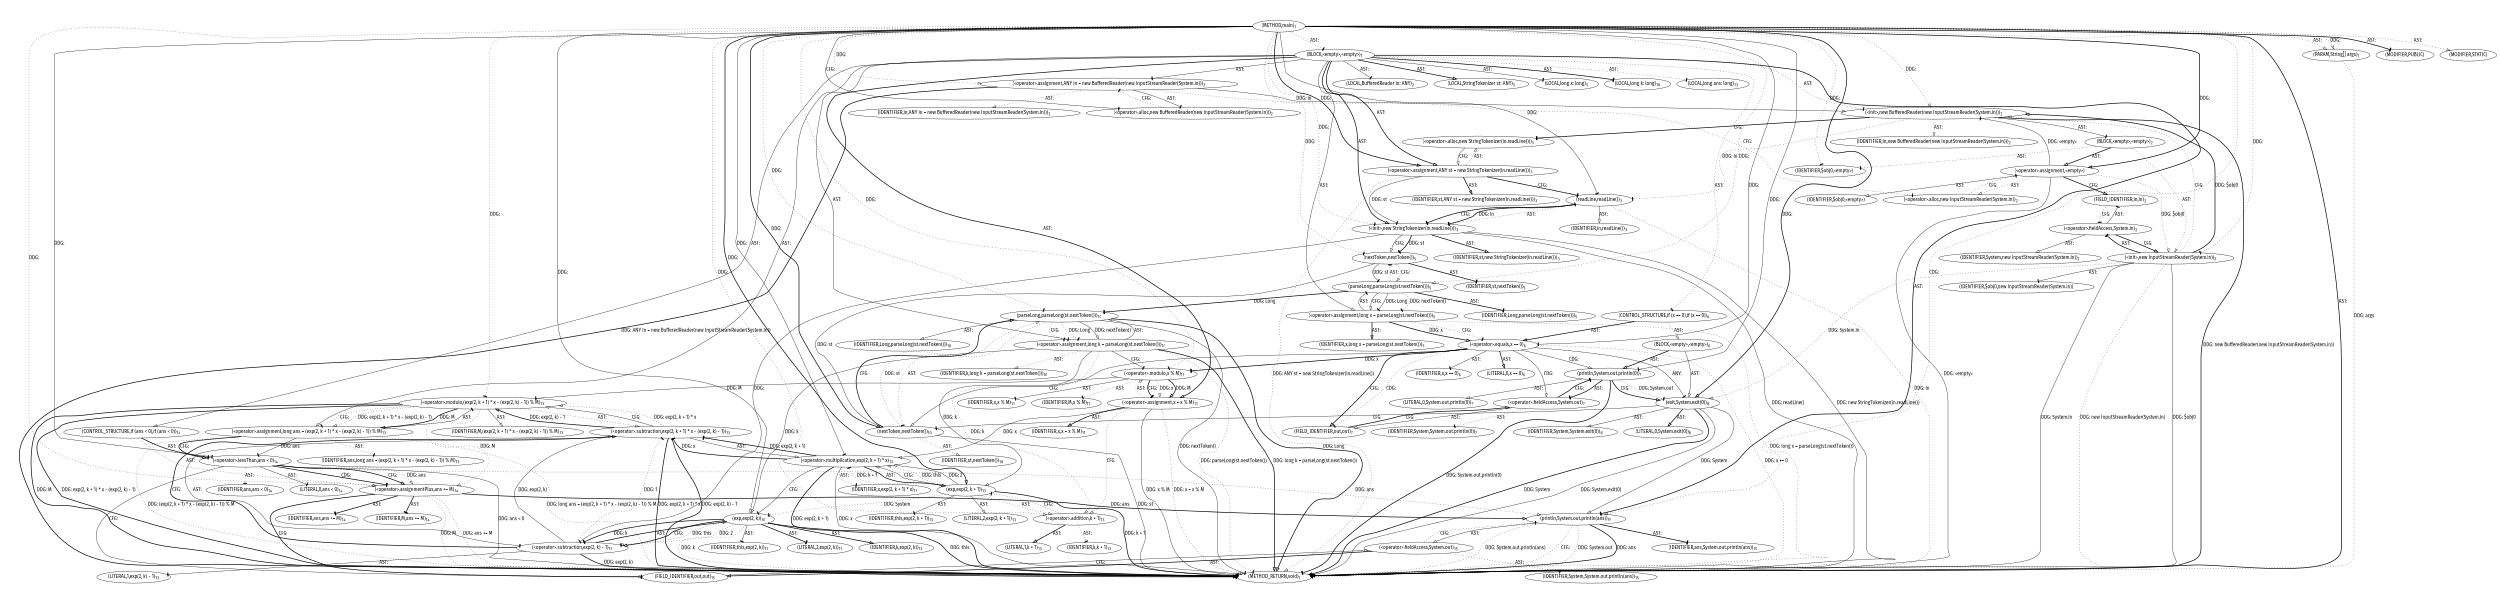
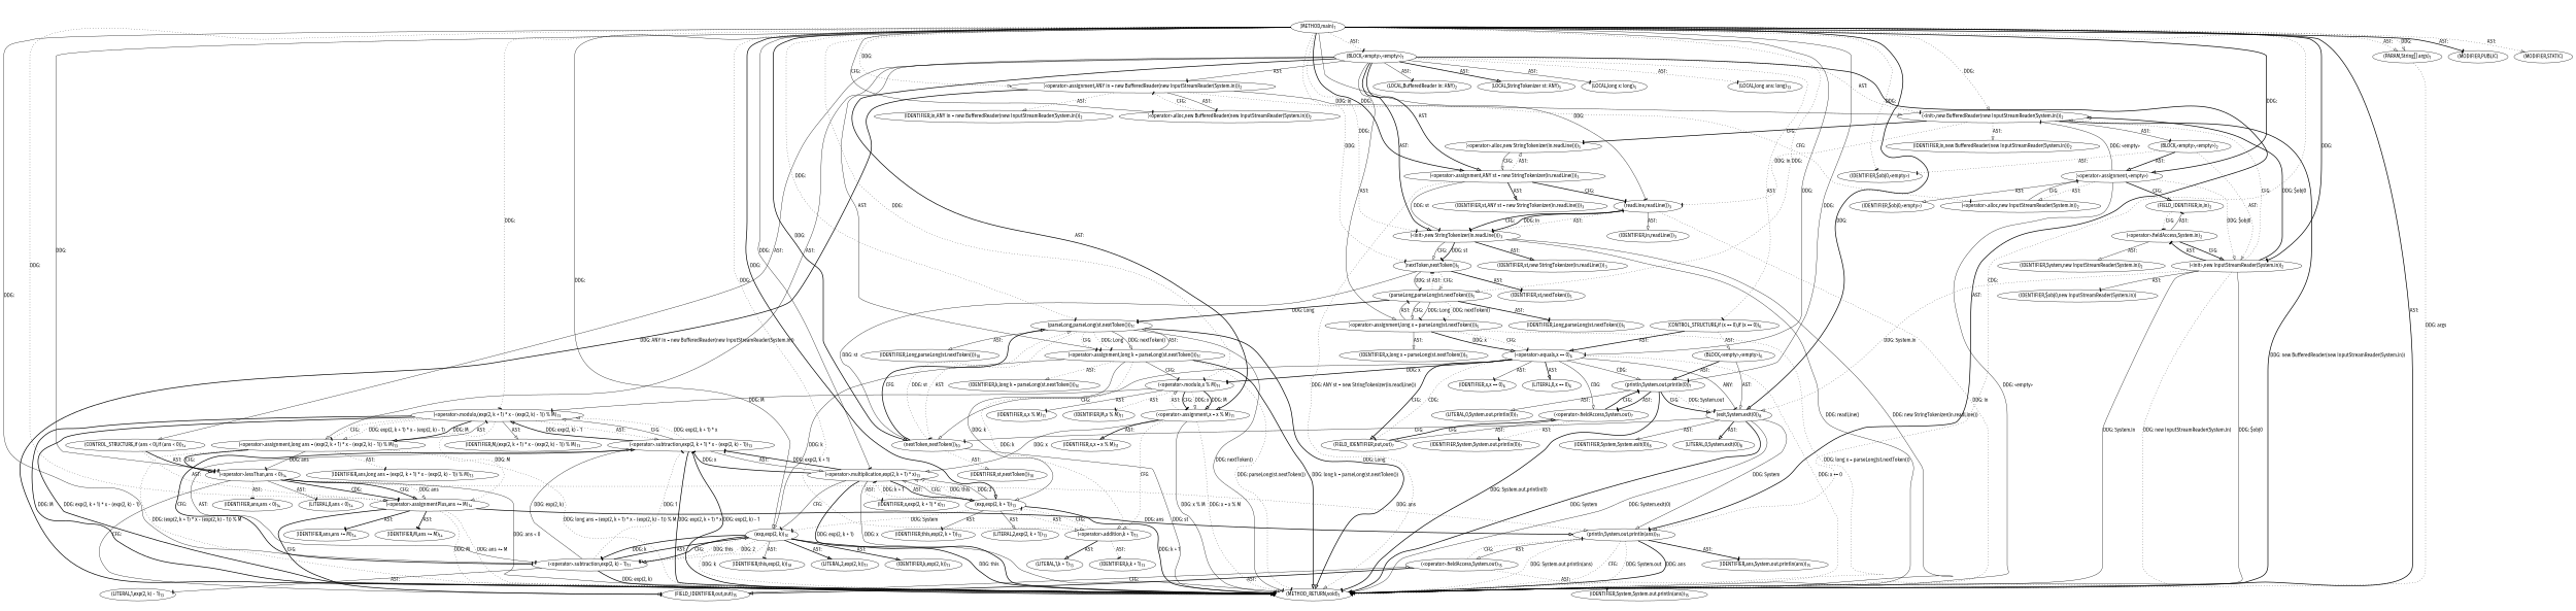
  digraph {
    fontname="Fira Sans"
    node [fontname="Fira Sans"]
    edge [arrowhead=onormal fontname="Fira Sans" style=dotted]
    n1 [label=<(METHOD,main)<SUB>1</SUB>>]
    n2 [label=<(PARAM,String[] args)<SUB>1</SUB>>]
    n3 [label=<(BLOCK,&lt;empty&gt;,&lt;empty&gt;)<SUB>1</SUB>>]
    n4 [label=<(&lt;operator&gt;.assignment,ANY in = new BufferedReader(new InputStreamReader(System.in)))<SUB>2</SUB>>]
    n5 [label=<(&lt;operator&gt;.alloc,new BufferedReader(new InputStreamReader(System.in)))<SUB>2</SUB>>]
    n6 [label=<(&lt;init&gt;,new BufferedReader(new InputStreamReader(System.in)))<SUB>2</SUB>>]
    n7 [label=<(&lt;operator&gt;.assignment,&lt;empty&gt;)>]
    n8 [label=<(&lt;init&gt;,new InputStreamReader(System.in))<SUB>2</SUB>>]
    n9 [label=<(IDENTIFIER,$obj0,&lt;empty&gt;)>]
    n10 [label=<(&lt;operator&gt;.assignment,ANY st = new StringTokenizer(in.readLine()))<SUB>3</SUB>>]
    n11 [label=<(&lt;init&gt;,new StringTokenizer(in.readLine()))<SUB>3</SUB>>]
    n12 [label=<(readLine,readLine())<SUB>3</SUB>>]
    n13 [label=<(parseLong,parseLong(st.nextToken()))<SUB>5</SUB>>]
    n14 [label=<(nextToken,nextToken())<SUB>5</SUB>>]
    n15 [label=<(&lt;operator&gt;.equals,x == 0)<SUB>6</SUB>>]
    n16 [label=<(println,System.out.println(0))<SUB>7</SUB>>]
    n17 [label=<(exit,System.exit(0))<SUB>8</SUB>>]
    n18 [label=<(parseLong,parseLong(st.nextToken()))<SUB>10</SUB>>]
    n19 [label=<(nextToken,nextToken())<SUB>10</SUB>>]
-   n20 [label=<(&lt;operator&gt;.modulo,x % M)<SUB>11</SUB>>]
+   n20 [label=<(&lt;operator&gt;.modulo,x % M)<SUB>19</SUB>>]
    n21 [label=<(&lt;operator&gt;.modulo,(exp(2, k + 1) * x - (exp(2, k) - 1)) % M)<SUB>13</SUB>>]
    n22 [label=<(&lt;operator&gt;.multiplication,exp(2, k + 1) * x)<SUB>13</SUB>>]
    n23 [label=<(exp,exp(2, k + 1))<SUB>13</SUB>>]
    n24 [label=<(&lt;operator&gt;.addition,k + 1)<SUB>13</SUB>>]
    n25 [label=<(&lt;operator&gt;.subtraction,exp(2, k) - 1)<SUB>13</SUB>>]
    n26 [label=<(exp,exp(2, k))<SUB>10</SUB>>]
    n27 [label=<(&lt;operator&gt;.lessThan,ans &lt; 0)<SUB>14</SUB>>]
    n28 [label=<(&lt;operator&gt;.assignmentPlus,ans += M)<SUB>14</SUB>>]
    n29 [label=<(println,System.out.println(ans))<SUB>15</SUB>>]
    n30 [label=<(MODIFIER,PUBLIC)>]
    n31 [label=<(MODIFIER,STATIC)>]
    n32 [label=<(METHOD_RETURN,void)<SUB>1</SUB>>]
    n33 [label=<(LOCAL,BufferedReader in: ANY)<SUB>2</SUB>>]
    n34 [label=<(LOCAL,StringTokenizer st: ANY)<SUB>3</SUB>>]
    n35 [label=<(LOCAL,long x: long)<SUB>5</SUB>>]
    n36 [label=<(&lt;operator&gt;.assignment,long x = parseLong(st.nextToken()))<SUB>5</SUB>>]
    n37 [label=<(CONTROL_STRUCTURE,if (x == 0),if (x == 0))<SUB>6</SUB>>]
-   n38 [label=<(LOCAL,long k: long)<SUB>10</SUB>>]
    n39 [label=<(&lt;operator&gt;.assignment,long k = parseLong(st.nextToken()))<SUB>10</SUB>>]
    n40 [label=<(&lt;operator&gt;.assignment,x = x % M)<SUB>11</SUB>>]
    n41 [label=<(LOCAL,long ans: long)<SUB>13</SUB>>]
    n42 [label=<(&lt;operator&gt;.assignment,long ans = (exp(2, k + 1) * x - (exp(2, k) - 1)) % M)<SUB>13</SUB>>]
    n43 [label=<(CONTROL_STRUCTURE,if (ans &lt; 0),if (ans &lt; 0))<SUB>14</SUB>>]
    n44 [label=<(IDENTIFIER,in,ANY in = new BufferedReader(new InputStreamReader(System.in)))<SUB>2</SUB>>]
    n45 [label=<(&lt;operator&gt;.alloc,new InputStreamReader(System.in))<SUB>2</SUB>>]
    n46 [label=<(IDENTIFIER,in,new BufferedReader(new InputStreamReader(System.in)))<SUB>2</SUB>>]
    n47 [label=<(BLOCK,&lt;empty&gt;,&lt;empty&gt;)<SUB>2</SUB>>]
    n48 [label=<(&lt;operator&gt;.alloc,new StringTokenizer(in.readLine()))<SUB>3</SUB>>]
    n49 [label=<(IDENTIFIER,$obj0,&lt;empty&gt;)>]
    n50 [label=<(FIELD_IDENTIFIER,in,in)<SUB>2</SUB>>]
    n51 [label=<(IDENTIFIER,$obj0,new InputStreamReader(System.in))>]
    n52 [label=<(&lt;operator&gt;.fieldAccess,System.in)<SUB>2</SUB>>]
    n53 [label=<(IDENTIFIER,st,ANY st = new StringTokenizer(in.readLine()))<SUB>3</SUB>>]
    n54 [label=<(IDENTIFIER,st,new StringTokenizer(in.readLine()))<SUB>3</SUB>>]
    n55 [label=<(IDENTIFIER,in,readLine())<SUB>3</SUB>>]
    n56 [label=<(IDENTIFIER,Long,parseLong(st.nextToken()))<SUB>5</SUB>>]
    n57 [label=<(IDENTIFIER,st,nextToken())<SUB>5</SUB>>]
    n58 [label=<(IDENTIFIER,x,x == 0)<SUB>6</SUB>>]
    n59 [label=<(LITERAL,0,x == 0)<SUB>6</SUB>>]
    n60 [label=<(&lt;operator&gt;.fieldAccess,System.out)<SUB>7</SUB>>]
    n61 [label=<(FIELD_IDENTIFIER,out,out)<SUB>7</SUB>>]
    n62 [label=<(LITERAL,0,System.out.println(0))<SUB>7</SUB>>]
    n63 [label=<(IDENTIFIER,System,System.exit(0))<SUB>8</SUB>>]
    n64 [label=<(LITERAL,0,System.exit(0))<SUB>8</SUB>>]
    n65 [label=<(IDENTIFIER,Long,parseLong(st.nextToken()))<SUB>10</SUB>>]
    n66 [label=<(IDENTIFIER,st,nextToken())<SUB>10</SUB>>]
    n67 [label=<(IDENTIFIER,x,x % M)<SUB>11</SUB>>]
    n68 [label=<(IDENTIFIER,M,x % M)<SUB>11</SUB>>]
    n69 [label=<(&lt;operator&gt;.subtraction,exp(2, k + 1) * x - (exp(2, k) - 1))<SUB>13</SUB>>]
    n70 [label=<(IDENTIFIER,M,(exp(2, k + 1) * x - (exp(2, k) - 1)) % M)<SUB>13</SUB>>]
    n71 [label=<(IDENTIFIER,x,exp(2, k + 1) * x)<SUB>13</SUB>>]
    n72 [label=<(IDENTIFIER,this,exp(2, k + 1))<SUB>13</SUB>>]
    n73 [label=<(LITERAL,2,exp(2, k + 1))<SUB>13</SUB>>]
    n74 [label=<(IDENTIFIER,k,k + 1)<SUB>13</SUB>>]
    n75 [label=<(LITERAL,1,k + 1)<SUB>13</SUB>>]
    n76 [label=<(LITERAL,1,exp(2, k) - 1)<SUB>13</SUB>>]
-   n77 [label=<(IDENTIFIER,this,exp(2, k))<SUB>13</SUB>>]
+   n77 [label=<(IDENTIFIER,this,exp(2, k))<SUB>18</SUB>>]
    n78 [label=<(LITERAL,2,exp(2, k))<SUB>13</SUB>>]
    n79 [label=<(IDENTIFIER,k,exp(2, k))<SUB>13</SUB>>]
    n80 [label=<(IDENTIFIER,ans,ans &lt; 0)<SUB>14</SUB>>]
    n81 [label=<(LITERAL,0,ans &lt; 0)<SUB>14</SUB>>]
    n82 [label=<(FIELD_IDENTIFIER,out,out)<SUB>15</SUB>>]
    n83 [label=<(IDENTIFIER,ans,ans += M)<SUB>14</SUB>>]
    n84 [label=<(IDENTIFIER,M,ans += M)<SUB>14</SUB>>]
    n85 [label=<(&lt;operator&gt;.fieldAccess,System.out)<SUB>15</SUB>>]
    n86 [label=<(IDENTIFIER,ans,System.out.println(ans))<SUB>15</SUB>>]
    n87 [label=<(IDENTIFIER,x,long x = parseLong(st.nextToken()))<SUB>5</SUB>>]
    n88 [label=<(BLOCK,&lt;empty&gt;,&lt;empty&gt;)<SUB>6</SUB>>]
    n89 [label=<(IDENTIFIER,k,long k = parseLong(st.nextToken()))<SUB>10</SUB>>]
    n90 [label=<(IDENTIFIER,x,x = x % M)<SUB>11</SUB>>]
    n91 [label=<(IDENTIFIER,ans,long ans = (exp(2, k + 1) * x - (exp(2, k) - 1)) % M)<SUB>13</SUB>>]
    n92 [label=<(IDENTIFIER,System,new InputStreamReader(System.in))<SUB>2</SUB>>]
    n93 [label=<(IDENTIFIER,System,System.out.println(0))<SUB>7</SUB>>]
    n94 [label=<(IDENTIFIER,System,System.out.println(ans))<SUB>15</SUB>>]
    n1 -> n2 [label="AST: "]
    n1 -> n2 [label="DDG: "]
    n1 -> n3 [arrowhead=tee label="AST: "]
    n1 -> n4 [label="DDG: "]
    n1 -> n5 [arrowhead=tee label="CFG: " style=solid]
    n1 -> n6 [label="DDG: "]
    n1 -> n7 [label="DDG: " style=bold]
-   n1 -> n8 [arrowhead=tee label="DDG: "]
+   n1 -> n8 [arrowhead=tee label="DDG: " style=bold]
    n1 -> n9 [arrowhead=tee label="DDG: "]
    n1 -> n10 [label="DDG: " style=bold]
    n1 -> n11 [arrowhead=tee label="DDG: "]
    n1 -> n12 [arrowhead=tee label="DDG: " style=solid]
    n1 -> n13 [label="DDG: "]
    n1 -> n14 [arrowhead=tee label="DDG: "]
    n1 -> n15 [arrowhead=tee label="DDG: " style=solid]
    n1 -> n16 [arrowhead=tee label="DDG: " style=solid]
    n1 -> n17 [label="DDG: " style=bold]
    n1 -> n18 [arrowhead=tee label="DDG: "]
    n1 -> n19 [label="DDG: " style=bold]
    n1 -> n20 [arrowhead=tee label="DDG: "]
    n1 -> n21 [arrowhead=tee label="DDG: "]
    n1 -> n22 [arrowhead=tee label="DDG: " style=solid]
    n1 -> n23 [label="DDG: " style=bold]
    n1 -> n24 [label="DDG: "]
-   n11 -> n25 [arrowhead=tee label="DDG: " style=solid]
+   n1 -> n25 [arrowhead=tee label="DDG: " style=solid]
    n1 -> n26 [label="DDG: " style=solid]
    n1 -> n27 [arrowhead=tee label="DDG: " style=solid]
    n1 -> n28 [label="DDG: "]
    n1 -> n29 [label="CDG: "]
    n1 -> n30 [arrowhead=tee label="AST: " style=bold]
    n1 -> n31 [label="AST: "]
    n1 -> n32 [arrowhead=tee label="AST: " style=bold]
    n2 -> n32 [arrowhead=tee label="DDG: args"]
    n3 -> n4 [arrowhead=tee label="AST: " style=solid]
    n3 -> n6 [arrowhead=tee label="AST: "]
    n3 -> n10 [label="AST: " style=bold]
    n3 -> n11 [label="AST: " style=bold]
    n3 -> n29 [arrowhead=tee label="AST: " style=bold]
    n3 -> n33 [arrowhead=tee label="AST: " style=solid]
    n3 -> n34 [label="AST: " style=bold]
    n3 -> n35 [arrowhead=tee label="AST: " style=solid]
    n3 -> n36 [label="AST: " style=solid]
    n3 -> n37 [arrowhead=tee label="AST: "]
-   n3 -> n38 [arrowhead=tee label="AST: " style=bold]
    n3 -> n39 [arrowhead=tee label="AST: " style=solid]
    n3 -> n40 [label="AST: " style=bold]
    n3 -> n41 [arrowhead=tee label="AST: "]
    n3 -> n42 [label="AST: " style=solid]
    n3 -> n43 [label="AST: " style=solid]
    n4 -> n5 [arrowhead=tee label="AST: " style=solid]
    n4 -> n6 [label="DDG: in" style=solid]
    n4 -> n32 [label="DDG: ANY in = new BufferedReader(new InputStreamReader(System.in))" style=bold]
    n4 -> n44 [label="AST: "]
    n4 -> n45 [arrowhead=tee label="CFG: "]
    n5 -> n4 [arrowhead=tee label="CFG: "]
    n6 -> n12 [arrowhead=tee label="DDG: in"]
    n6 -> n32 [arrowhead=tee label="DDG: new BufferedReader(new InputStreamReader(System.in))" style=bold]
    n6 -> n46 [label="AST: "]
    n6 -> n47 [arrowhead=tee label="AST: " style=solid]
    n6 -> n48 [arrowhead=tee label="CFG: " style=bold]
    n7 -> n6 [arrowhead=tee label="DDG: &lt;empty&gt;" style=solid]
    n7 -> n8 [label="DDG: $obj0"]
    n7 -> n32 [arrowhead=tee label="DDG: &lt;empty&gt;" style=solid]
    n7 -> n45 [label="AST: "]
    n7 -> n49 [label="AST: " style=solid]
    n7 -> n50 [label="CFG: " style=bold]
    n8 -> n6 [label="CFG: "]
    n8 -> n6 [label="DDG: $obj0" style=bold]
    n8 -> n17 [label="DDG: System.in"]
    n8 -> n32 [arrowhead=tee label="DDG: $obj0" style=solid]
    n8 -> n32 [arrowhead=tee label="DDG: System.in" style=solid]
    n8 -> n32 [label="DDG: new InputStreamReader(System.in)"]
    n8 -> n51 [arrowhead=tee label="AST: " style=solid]
    n8 -> n52 [arrowhead=tee label="AST: " style=bold]
    n10 -> n11 [arrowhead=tee label="DDG: st" style=solid]
    n10 -> n12 [arrowhead=tee label="CFG: " style=bold]
    n10 -> n32 [label="DDG: ANY st = new StringTokenizer(in.readLine())"]
    n10 -> n48 [label="AST: "]
    n10 -> n53 [label="AST: " style=bold]
    n11 -> n12 [arrowhead=tee label="AST: "]
    n11 -> n14 [label="CFG: " style=solid]
    n11 -> n14 [arrowhead=tee label="DDG: st" style=bold]
    n11 -> n32 [label="DDG: readLine()" style=solid]
    n11 -> n32 [label="DDG: new StringTokenizer(in.readLine())" style=solid]
    n11 -> n54 [label="AST: " style=bold]
    n12 -> n11 [arrowhead=tee label="CFG: " style=bold]
    n12 -> n11 [arrowhead=tee label="DDG: in" style=bold]
    n12 -> n32 [label="DDG: in"]
    n12 -> n55 [label="AST: " style=solid]
    n13 -> n14 [arrowhead=tee label="AST: "]
    n13 -> n18 [arrowhead=tee label="DDG: Long" style=bold]
    n13 -> n36 [label="CFG: " style=solid]
    n13 -> n36 [arrowhead=tee label="DDG: Long" style=solid]
    n13 -> n36 [arrowhead=tee label="DDG: nextToken()"]
    n13 -> n56 [arrowhead=tee label="AST: " style=bold]
    n14 -> n13 [label="CFG: "]
    n14 -> n13 [arrowhead=tee label="DDG: st" style=solid]
    n14 -> n19 [label="DDG: st" style=solid]
    n14 -> n57 [arrowhead=tee label="AST: " style=bold]
    n15 -> n16 [label="CDG: " style=solid]
    n15 -> n17 [arrowhead=tee label="ANY: " style=solid]
    n15 -> n19 [label="CFG: " style=solid]
    n15 -> n20 [arrowhead=tee label="DDG: x" style=bold]
    n15 -> n32 [arrowhead=tee label="DDG: x == 0"]
    n15 -> n58 [arrowhead=tee label="AST: " style=solid]
    n15 -> n59 [label="AST: " style=bold]
    n15 -> n60 [label="CDG: " style=solid]
    n15 -> n61 [label="CFG: " style=bold]
    n15 -> n61 [arrowhead=tee label="CDG: "]
    n16 -> n17 [label="CFG: " style=bold]
    n16 -> n17 [arrowhead=tee label="DDG: System.out"]
    n16 -> n32 [arrowhead=tee label="DDG: System.out.println(0)" style=bold]
    n16 -> n60 [arrowhead=tee label="AST: " style=bold]
    n16 -> n62 [label="AST: " style=solid]
    n17 -> n19 [arrowhead=tee label="CFG: " style=solid]
    n17 -> n29 [label="DDG: System" style=solid]
    n17 -> n32 [label="DDG: System" style=bold]
    n17 -> n32 [arrowhead=tee label="DDG: System.exit(0)" style=solid]
    n17 -> n63 [label="AST: " style=solid]
    n17 -> n64 [label="AST: " style=bold]
    n18 -> n19 [arrowhead=tee label="AST: "]
    n18 -> n32 [label="DDG: Long" style=bold]
    n18 -> n32 [arrowhead=tee label="DDG: nextToken()" style=solid]
    n18 -> n39 [arrowhead=tee label="CFG: "]
    n18 -> n39 [arrowhead=tee label="DDG: Long"]
    n18 -> n39 [label="DDG: nextToken()" style=solid]
    n18 -> n65 [label="AST: " style=solid]
    n19 -> n18 [label="CFG: " style=bold]
    n19 -> n18 [label="DDG: st"]
    n19 -> n32 [arrowhead=tee label="DDG: st" style=solid]
    n19 -> n66 [label="AST: "]
    n20 -> n21 [arrowhead=tee label="DDG: M" style=solid]
    n20 -> n40 [arrowhead=tee label="CFG: " style=bold]
    n20 -> n40 [label="DDG: x"]
    n20 -> n40 [label="DDG: M" style=bold]
    n20 -> n67 [arrowhead=tee label="AST: " style=solid]
    n20 -> n68 [arrowhead=tee label="AST: "]
    n21 -> n28 [label="DDG: M"]
    n21 -> n32 [arrowhead=tee label="DDG: exp(2, k + 1) * x - (exp(2, k) - 1)" style=bold]
    n21 -> n32 [arrowhead=tee label="DDG: M" style=bold]
    n21 -> n42 [arrowhead=tee label="CFG: "]
    n21 -> n42 [label="DDG: exp(2, k + 1) * x - (exp(2, k) - 1)"]
    n21 -> n42 [label="DDG: M" style=bold]
    n21 -> n69 [label="AST: "]
    n21 -> n70 [label="AST: " style=solid]
    n22 -> n23 [label="AST: " style=bold]
    n22 -> n26 [arrowhead=tee label="CFG: " style=solid]
    n22 -> n32 [arrowhead=tee label="DDG: exp(2, k + 1)" style=bold]
    n22 -> n32 [label="DDG: x" style=solid]
    n22 -> n69 [arrowhead=tee label="DDG: exp(2, k + 1)" style=bold]
    n22 -> n69 [arrowhead=tee label="DDG: x" style=bold]
    n22 -> n71 [arrowhead=tee label="AST: "]
    n23 -> n22 [label="CFG: " style=solid]
    n23 -> n22 [label="DDG: this"]
    n23 -> n22 [label="DDG: 2" style=solid]
    n23 -> n22 [arrowhead=tee label="DDG: k + 1"]
    n23 -> n24 [label="AST: "]
    n23 -> n26 [arrowhead=tee label="DDG: System"]
    n23 -> n32 [arrowhead=tee label="DDG: k + 1" style=bold]
    n23 -> n72 [arrowhead=tee label="AST: " style=solid]
    n23 -> n73 [label="AST: " style=solid]
    n24 -> n23 [arrowhead=tee label="CFG: "]
    n24 -> n74 [arrowhead=tee label="AST: "]
    n24 -> n75 [label="AST: " style=bold]
    n25 -> n26 [label="AST: " style=bold]
    n25 -> n32 [label="DDG: exp(2, k)" style=bold]
    n25 -> n69 [label="CFG: " style=bold]
    n25 -> n69 [label="DDG: exp(2, k)" style=solid]
    n25 -> n69 [arrowhead=tee label="DDG: 1"]
    n25 -> n76 [arrowhead=tee label="AST: " style=solid]
    n26 -> n25 [label="CFG: " style=bold]
    n26 -> n25 [arrowhead=tee label="DDG: this"]
    n26 -> n25 [label="DDG: 2"]
    n26 -> n25 [arrowhead=tee label="DDG: k" style=bold]
    n26 -> n32 [arrowhead=tee label="DDG: this" style=bold]
    n26 -> n32 [label="DDG: k"]
    n26 -> n77 [arrowhead=tee label="AST: " style=solid]
-   n26 -> n78 [arrowhead=tee label="AST: " style=bold]
+   n26 -> n78 [label="AST: " style=bold]
    n26 -> n79 [label="AST: " style=bold]
    n27 -> n28 [label="CFG: " style=bold]
    n27 -> n28 [label="DDG: ans"]
    n27 -> n28 [arrowhead=tee label="CDG: " style=bold]
    n27 -> n29 [label="DDG: ans"]
    n27 -> n32 [arrowhead=tee label="DDG: ans &lt; 0" style=solid]
    n27 -> n80 [arrowhead=tee label="AST: "]
    n27 -> n81 [arrowhead=tee label="AST: " style=solid]
    n27 -> n82 [label="CFG: " style=solid]
    n28 -> n29 [label="DDG: ans" style=bold]
    n28 -> n32 [label="DDG: M"]
    n28 -> n32 [arrowhead=tee label="DDG: ans += M"]
    n28 -> n82 [arrowhead=tee label="CFG: " style=bold]
    n28 -> n83 [arrowhead=tee label="AST: " style=bold]
    n28 -> n84 [arrowhead=tee label="AST: " style=bold]
    n29 -> n32 [arrowhead=tee label="CFG: "]
    n29 -> n32 [arrowhead=tee label="DDG: System.out"]
    n29 -> n32 [label="DDG: ans" style=bold]
    n29 -> n32 [label="DDG: System.out.println(ans)"]
    n29 -> n85 [label="AST: " style=solid]
    n29 -> n86 [arrowhead=tee label="AST: " style=bold]
    n36 -> n13 [arrowhead=tee label="AST: " style=solid]
    n36 -> n15 [arrowhead=tee label="CFG: "]
    n36 -> n15 [label="DDG: x" style=bold]
    n36 -> n32 [arrowhead=tee label="DDG: long x = parseLong(st.nextToken())"]
-   n36 -> n87 [label="AST: " style=bold]
+   n36 -> n87 [label="AST: " style=solid]
    n37 -> n15 [label="AST: " style=bold]
    n37 -> n88 [label="AST: "]
    n39 -> n18 [label="AST: " style=solid]
    n39 -> n20 [arrowhead=tee label="CFG: " style=solid]
    n39 -> n23 [label="DDG: k" style=solid]
    n39 -> n24 [label="DDG: k"]
    n39 -> n26 [label="DDG: k" style=solid]
    n39 -> n32 [arrowhead=tee label="DDG: parseLong(st.nextToken())"]
    n39 -> n32 [label="DDG: long k = parseLong(st.nextToken())" style=bold]
    n39 -> n89 [label="AST: "]
    n40 -> n20 [label="AST: "]
    n40 -> n22 [label="DDG: x" style=solid]
    n40 -> n24 [label="CFG: "]
    n40 -> n32 [arrowhead=tee label="DDG: x % M" style=solid]
    n40 -> n32 [label="DDG: x = x % M"]
    n40 -> n90 [label="AST: " style=bold]
    n42 -> n21 [arrowhead=tee label="AST: " style=solid]
    n42 -> n27 [label="CFG: " style=bold]
    n42 -> n27 [arrowhead=tee label="DDG: ans" style=solid]
    n42 -> n32 [label="DDG: (exp(2, k + 1) * x - (exp(2, k) - 1)) % M"]
    n42 -> n32 [arrowhead=tee label="DDG: long ans = (exp(2, k + 1) * x - (exp(2, k) - 1)) % M"]
    n42 -> n91 [arrowhead=tee label="AST: "]
    n43 -> n27 [arrowhead=tee label="AST: " style=bold]
    n43 -> n28 [label="AST: "]
-   n45 -> n7 [arrowhead=tee label="CFG: "]
+   n45 -> n7 [arrowhead=tee label="CFG: " style=solid]
    n47 -> n7 [label="AST: " style=bold]
    n47 -> n8 [label="AST: "]
    n47 -> n9 [arrowhead=tee label="AST: "]
    n48 -> n10 [label="CFG: " style=solid]
    n50 -> n52 [arrowhead=tee label="CFG: "]
    n52 -> n8 [label="CFG: " style=bold]
    n52 -> n50 [arrowhead=tee label="AST: " style=solid]
    n52 -> n92 [label="AST: " style=solid]
    n60 -> n16 [arrowhead=tee label="CFG: " style=bold]
    n60 -> n61 [label="AST: " style=solid]
    n60 -> n93 [arrowhead=tee label="AST: "]
    n61 -> n60 [label="CFG: " style=bold]
    n69 -> n21 [label="CFG: " style=solid]
    n69 -> n21 [label="DDG: exp(2, k + 1) * x"]
    n69 -> n21 [label="DDG: exp(2, k) - 1" style=bold]
    n69 -> n22 [label="AST: " style=solid]
    n69 -> n25 [arrowhead=tee label="AST: " style=solid]
    n69 -> n32 [label="DDG: exp(2, k + 1) * x" style=bold]
    n69 -> n32 [label="DDG: exp(2, k) - 1" style=bold]
    n82 -> n85 [label="CFG: " style=solid]
    n85 -> n29 [arrowhead=tee label="CFG: "]
    n85 -> n82 [label="AST: " style=bold]
    n85 -> n94 [arrowhead=tee label="AST: "]
    n88 -> n16 [label="AST: " style=bold]
    n88 -> n17 [label="AST: " style=solid]
  }
